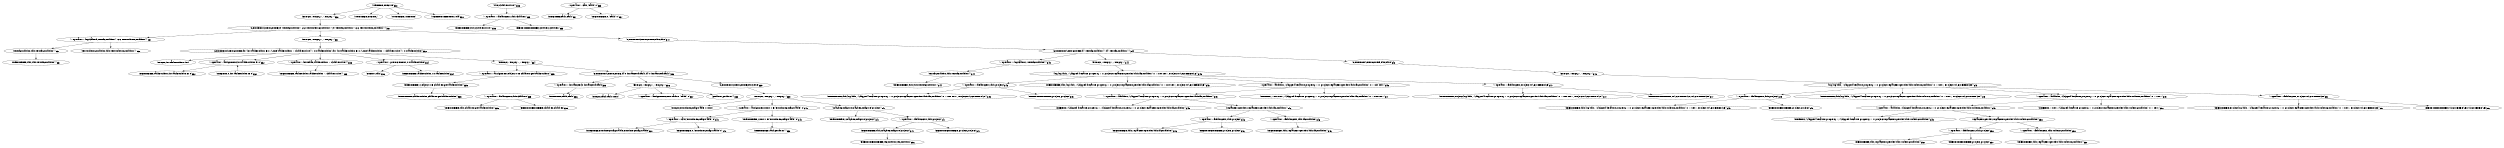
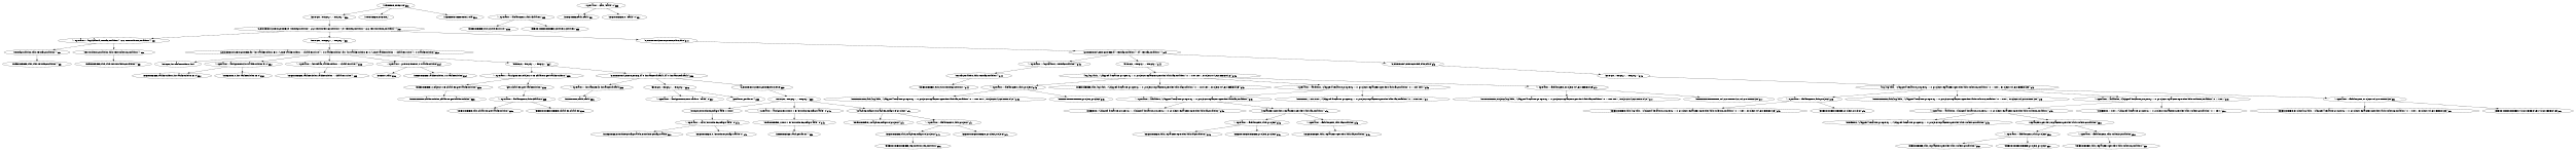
  digraph {
    n1 [label=<(METHOD,execute)<SUB>330</SUB>>]
    n2 [label=<(BLOCK,&lt;empty&gt;,&lt;empty&gt;)<SUB>330</SUB>>]
    n3 [label=<(MODIFIER,PUBLIC)>]
-   n4 [label=<(MODIFIER,VIRTUAL)>]
    n5 [label=<(METHOD_RETURN,void)<SUB>330</SUB>>]
    n6 [label=<(PARAM,this)<SUB>330</SUB>>]
    n7 [label=<(CONTROL_STRUCTURE,if (testIfCondition() &amp;&amp; testUnlessCondition()),if (testIfCondition() &amp;&amp; testUnlessCondition()))<SUB>331</SUB>>]
    n8 [label=<(&lt;operator&gt;.logicalAnd,testIfCondition() &amp;&amp; testUnlessCondition())<SUB>331</SUB>>]
    n9 [label=<(BLOCK,&lt;empty&gt;,&lt;empty&gt;)<SUB>331</SUB>>]
    n10 [label=<(CONTROL_STRUCTURE,else,else)<SUB>344</SUB>>]
    n11 [label=<(testIfCondition,this.testIfCondition())<SUB>331</SUB>>]
    n12 [label=<(testUnlessCondition,this.testUnlessCondition())<SUB>338</SUB>>]
    n13 [label=<(CONTROL_STRUCTURE,for (int taskPosition = 0; Some(taskPosition &lt; children.size()); ++taskPosition),for (int taskPosition = 0; Some(taskPosition &lt; children.size()); ++taskPosition))<SUB>332</SUB>>]
    n14 [label=<(CONTROL_STRUCTURE,if (!testIfCondition()),if (!testIfCondition()))<SUB>344</SUB>>]
    n15 [label=<(IDENTIFIER,this,this.testIfCondition())<SUB>331</SUB>>]
+   n16 [label=<(IDENTIFIER,this,this.testUnlessCondition())<SUB>331</SUB>>]
    n17 [label=<(LOCAL,int taskPosition: int)>]
    n18 [label=<(&lt;operator&gt;.assignment,int taskPosition = 0)<SUB>332</SUB>>]
    n19 [label=<(&lt;operator&gt;.lessThan,taskPosition &lt; children.size())<SUB>333</SUB>>]
    n20 [label=<(&lt;operator&gt;.preIncrement,++taskPosition)<SUB>334</SUB>>]
    n21 [label=<(BLOCK,&lt;empty&gt;,&lt;empty&gt;)<SUB>334</SUB>>]
    n22 [label=<(IDENTIFIER,taskPosition,int taskPosition = 0)<SUB>332</SUB>>]
    n23 [label=<(LITERAL,0,int taskPosition = 0)<SUB>332</SUB>>]
    n24 [label=<(IDENTIFIER,taskPosition,taskPosition &lt; children.size())<SUB>333</SUB>>]
    n25 [label=<(IDENTIFIER,taskPosition,++taskPosition)<SUB>334</SUB>>]
    n26 [label=<(&lt;operator&gt;.assignment,Object o = children.get(taskPosition))<SUB>335</SUB>>]
    n27 [label=<(CONTROL_STRUCTURE,if (o instanceof Task),if (o instanceof Task))<SUB>336</SUB>>]
-   n28 [label=<(size,children.size())<SUB>333</SUB>>]
    n29 [label=<(&lt;operator&gt;.fieldAccess,this.children)<SUB>333</SUB>>]
    n30 [label=<(IDENTIFIER,this,children.size())<SUB>333</SUB>>]
    n31 [label=<(FIELD_IDENTIFIER,children,children)<SUB>333</SUB>>]
    n32 [label=<(IDENTIFIER,o,Object o = children.get(taskPosition))<SUB>335</SUB>>]
+   n33 [label=<(get,children.get(taskPosition))<SUB>335</SUB>>]
    n34 [label=<(&lt;operator&gt;.instanceOf,o instanceof Task)<SUB>335</SUB>>]
    n35 [label=<(BLOCK,&lt;empty&gt;,&lt;empty&gt;)<SUB>336</SUB>>]
    n36 [label=<(CONTROL_STRUCTURE,else,else)<SUB>339</SUB>>]
    n37 [label=<(IDENTIFIER,taskPosition,children.get(taskPosition))<SUB>935</SUB>>]
    n38 [label=<(&lt;operator&gt;.fieldAccess,this.children)<SUB>335</SUB>>]
    n39 [label=<(IDENTIFIER,this,children.get(taskPosition))<SUB>335</SUB>>]
    n40 [label=<(FIELD_IDENTIFIER,children,children)<SUB>335</SUB>>]
    n41 [label=<(TYPE_REF,Task,Task)<SUB>336</SUB>>]
-   n42 [label=<(LOCAL,Task task: ANY)>]
    n43 [label=<(&lt;operator&gt;.assignment,ANY task = (Task) o)<SUB>337</SUB>>]
    n44 [label=<(perform,perform())<SUB>338</SUB>>]
    n45 [label=<(BLOCK,&lt;empty&gt;,&lt;empty&gt;)<SUB>339</SUB>>]
    n46 [label=<(&lt;operator&gt;.cast,(Task) o)<SUB>333</SUB>>]
    n47 [label=<(TYPE_REF,Task,Task)<SUB>337</SUB>>]
    n48 [label=<(IDENTIFIER,o,(Task) o)<SUB>337</SUB>>]
    n49 [label=<(IDENTIFIER,task,perform())<SUB>338</SUB>>]
    n50 [label=<(LOCAL,RuntimeConfigurable r: ANY)>]
    n51 [label=<(&lt;operator&gt;.assignment,ANY r = (RuntimeConfigurable) o)<SUB>340</SUB>>]
    n52 [label=<(maybeConfigure,maybeConfigure(project))<SUB>341</SUB>>]
    n53 [label=<(IDENTIFIER,r,ANY r = (RuntimeConfigurable) o)<SUB>340</SUB>>]
    n54 [label=<(&lt;operator&gt;.cast,(RuntimeConfigurable) o)<SUB>340</SUB>>]
    n55 [label=<(IDENTIFIER,r,maybeConfigure(project))<SUB>341</SUB>>]
    n56 [label=<(&lt;operator&gt;.fieldAccess,this.project)<SUB>341</SUB>>]
    n57 [label=<(TYPE_REF,RuntimeConfigurable,RuntimeConfigurable)<SUB>320</SUB>>]
    n58 [label=<(IDENTIFIER,o,(RuntimeConfigurable) o)<SUB>340</SUB>>]
    n59 [label=<(IDENTIFIER,this,maybeConfigure(project))<SUB>341</SUB>>]
    n60 [label=<(FIELD_IDENTIFIER,project,project)<SUB>341</SUB>>]
    n61 [label=<(FIELD_IDENTIFIER,ifCondition,ifCondition)<SUB>396</SUB>>]
    n62 [label=<(&lt;operator&gt;.logicalNot,!testIfCondition())<SUB>349</SUB>>]
    n63 [label=<(BLOCK,&lt;empty&gt;,&lt;empty&gt;)<SUB>344</SUB>>]
    n64 [label=<(CONTROL_STRUCTURE,else,else)<SUB>348</SUB>>]
    n65 [label=<(testIfCondition,this.testIfCondition())<SUB>344</SUB>>]
    n66 [label=<(log,log(this, &quot;Skipped because property '&quot; + project.replaceProperties(this.ifCondition) + &quot;' not set.&quot;, Project.MSG_VERBOSE))<SUB>345</SUB>>]
    n67 [label=<(BLOCK,&lt;empty&gt;,&lt;empty&gt;)<SUB>348</SUB>>]
    n68 [label=<(IDENTIFIER,this,this.testIfCondition())<SUB>344</SUB>>]
    n69 [label=<(&lt;operator&gt;.fieldAccess,this.project)<SUB>345</SUB>>]
    n70 [label=<(IDENTIFIER,this,log(this, &quot;Skipped because property '&quot; + project.replaceProperties(this.ifCondition) + &quot;' not set.&quot;, Project.MSG_VERBOSE))<SUB>345</SUB>>]
    n71 [label=<(&lt;operator&gt;.addition,&quot;Skipped because property '&quot; + project.replaceProperties(this.ifCondition) + &quot;' not set.&quot;)<SUB>345</SUB>>]
    n72 [label=<(&lt;operator&gt;.fieldAccess,Project.MSG_VERBOSE)<SUB>347</SUB>>]
    n73 [label=<(IDENTIFIER,this,log(this, &quot;Skipped because property '&quot; + project.replaceProperties(this.ifCondition) + &quot;' not set.&quot;, Project.MSG_VERBOSE))<SUB>345</SUB>>]
    n74 [label=<(FIELD_IDENTIFIER,project,project)<SUB>345</SUB>>]
    n75 [label=<(&lt;operator&gt;.addition,&quot;Skipped because property '&quot; + project.replaceProperties(this.ifCondition))<SUB>345</SUB>>]
    n76 [label=<(LITERAL,&quot;' not set.&quot;,&quot;Skipped because property '&quot; + project.replaceProperties(this.ifCondition) + &quot;' not set.&quot;)<SUB>347</SUB>>]
    n77 [label=<(IDENTIFIER,Project,log(this, &quot;Skipped because property '&quot; + project.replaceProperties(this.ifCondition) + &quot;' not set.&quot;, Project.MSG_VERBOSE))<SUB>347</SUB>>]
    n78 [label=<(FIELD_IDENTIFIER,MSG_VERBOSE,MSG_VERBOSE)<SUB>347</SUB>>]
    n79 [label=<(LITERAL,&quot;Skipped because property '&quot;,&quot;Skipped because property '&quot; + project.replaceProperties(this.ifCondition))<SUB>345</SUB>>]
    n80 [label=<(replaceProperties,replaceProperties(this.ifCondition))<SUB>346</SUB>>]
    n81 [label=<(&lt;operator&gt;.fieldAccess,this.project)<SUB>346</SUB>>]
    n82 [label=<(&lt;operator&gt;.fieldAccess,this.ifCondition)<SUB>346</SUB>>]
    n83 [label=<(IDENTIFIER,this,replaceProperties(this.ifCondition))<SUB>346</SUB>>]
    n84 [label=<(FIELD_IDENTIFIER,project,project)<SUB>346</SUB>>]
    n85 [label=<(IDENTIFIER,this,replaceProperties(this.ifCondition))<SUB>346</SUB>>]
    n86 [label=<(log,log(this, &quot;Skipped because property '&quot; + project.replaceProperties(this.unlessCondition) + &quot;' set.&quot;, Project.MSG_VERBOSE))<SUB>349</SUB>>]
    n87 [label=<(&lt;operator&gt;.fieldAccess,this.project)<SUB>349</SUB>>]
    n88 [label=<(IDENTIFIER,this,log(this, &quot;Skipped because property '&quot; + project.replaceProperties(this.unlessCondition) + &quot;' set.&quot;, Project.MSG_VERBOSE))<SUB>349</SUB>>]
    n89 [label=<(&lt;operator&gt;.addition,&quot;Skipped because property '&quot; + project.replaceProperties(this.unlessCondition) + &quot;' set.&quot;)<SUB>349</SUB>>]
    n90 [label=<(&lt;operator&gt;.fieldAccess,Project.MSG_VERBOSE)<SUB>351</SUB>>]
    n91 [label=<(IDENTIFIER,this,log(this, &quot;Skipped because property '&quot; + project.replaceProperties(this.unlessCondition) + &quot;' set.&quot;, Project.MSG_VERBOSE))<SUB>349</SUB>>]
    n92 [label=<(FIELD_IDENTIFIER,project,project)<SUB>349</SUB>>]
    n93 [label=<(&lt;operator&gt;.addition,&quot;Skipped because property '&quot; + project.replaceProperties(this.unlessCondition))<SUB>349</SUB>>]
    n94 [label=<(LITERAL,&quot;' set.&quot;,&quot;Skipped because property '&quot; + project.replaceProperties(this.unlessCondition) + &quot;' set.&quot;)<SUB>351</SUB>>]
    n95 [label=<(IDENTIFIER,Project,log(this, &quot;Skipped because property '&quot; + project.replaceProperties(this.unlessCondition) + &quot;' set.&quot;, Project.MSG_VERBOSE))<SUB>351</SUB>>]
    n96 [label=<(FIELD_IDENTIFIER,MSG_VERBOSE,MSG_VERBOSE)<SUB>351</SUB>>]
    n97 [label=<(LITERAL,&quot;Skipped because property '&quot;,&quot;Skipped because property '&quot; + project.replaceProperties(this.unlessCondition))<SUB>349</SUB>>]
    n98 [label=<(replaceProperties,replaceProperties(this.unlessCondition))<SUB>350</SUB>>]
    n99 [label=<(&lt;operator&gt;.fieldAccess,this.project)<SUB>350</SUB>>]
    n100 [label=<(&lt;operator&gt;.fieldAccess,this.unlessCondition)<SUB>250</SUB>>]
    n101 [label=<(IDENTIFIER,this,replaceProperties(this.unlessCondition))<SUB>350</SUB>>]
    n102 [label=<(FIELD_IDENTIFIER,project,project)<SUB>350</SUB>>]
    n103 [label=<(IDENTIFIER,this,replaceProperties(this.unlessCondition))<SUB>350</SUB>>]
    n1 -> n2
    n1 -> n3
-   n1 -> n4
    n1 -> n5
    n2 -> n7
    n7 -> n8
    n7 -> n9
    n7 -> n10
    n8 -> n11
    n8 -> n12
    n9 -> n13
    n10 -> n14
    n11 -> n15
+   n12 -> n16
    n13 -> n17
    n13 -> n18
    n13 -> n19
    n13 -> n20
    n13 -> n21
    n14 -> n62
    n14 -> n63
    n14 -> n64
    n18 -> n22
-   n23 -> n18
+   n18 -> n23
    n19 -> n24
    n20 -> n6
    n20 -> n25
    n21 -> n26
    n21 -> n27
    n26 -> n32
+   n26 -> n33
    n27 -> n34
    n27 -> n35
    n27 -> n36
-   n28 -> n29
    n29 -> n30
    n29 -> n31
    n32 -> n37
+   n33 -> n38
    n34 -> n41
-   n35 -> n42
    n35 -> n43
    n35 -> n44
    n36 -> n45
    n38 -> n39
    n38 -> n40
    n45 -> n50
    n45 -> n51
    n45 -> n52
    n46 -> n47
    n46 -> n48
    n51 -> n53
-   n51 -> n54
+   n50 -> n54
    n52 -> n55
    n52 -> n56
    n53 -> n49
    n54 -> n57
    n54 -> n58
    n56 -> n59
    n56 -> n60
    n59 -> n61
    n62 -> n65
    n63 -> n66
    n64 -> n67
    n65 -> n68
    n66 -> n69
    n66 -> n70
    n66 -> n71
    n66 -> n72
    n67 -> n86
    n69 -> n73
    n69 -> n74
    n71 -> n75
    n71 -> n76
    n72 -> n77
    n72 -> n78
    n75 -> n79
    n75 -> n80
    n80 -> n81
    n80 -> n82
    n81 -> n83
    n81 -> n84
    n82 -> n85
    n86 -> n87
    n86 -> n88
    n86 -> n89
    n86 -> n90
    n87 -> n91
    n87 -> n92
    n89 -> n93
    n89 -> n94
    n90 -> n95
    n90 -> n96
    n93 -> n97
    n93 -> n98
    n98 -> n99
    n98 -> n100
    n99 -> n101
    n99 -> n102
    n100 -> n103
  }
